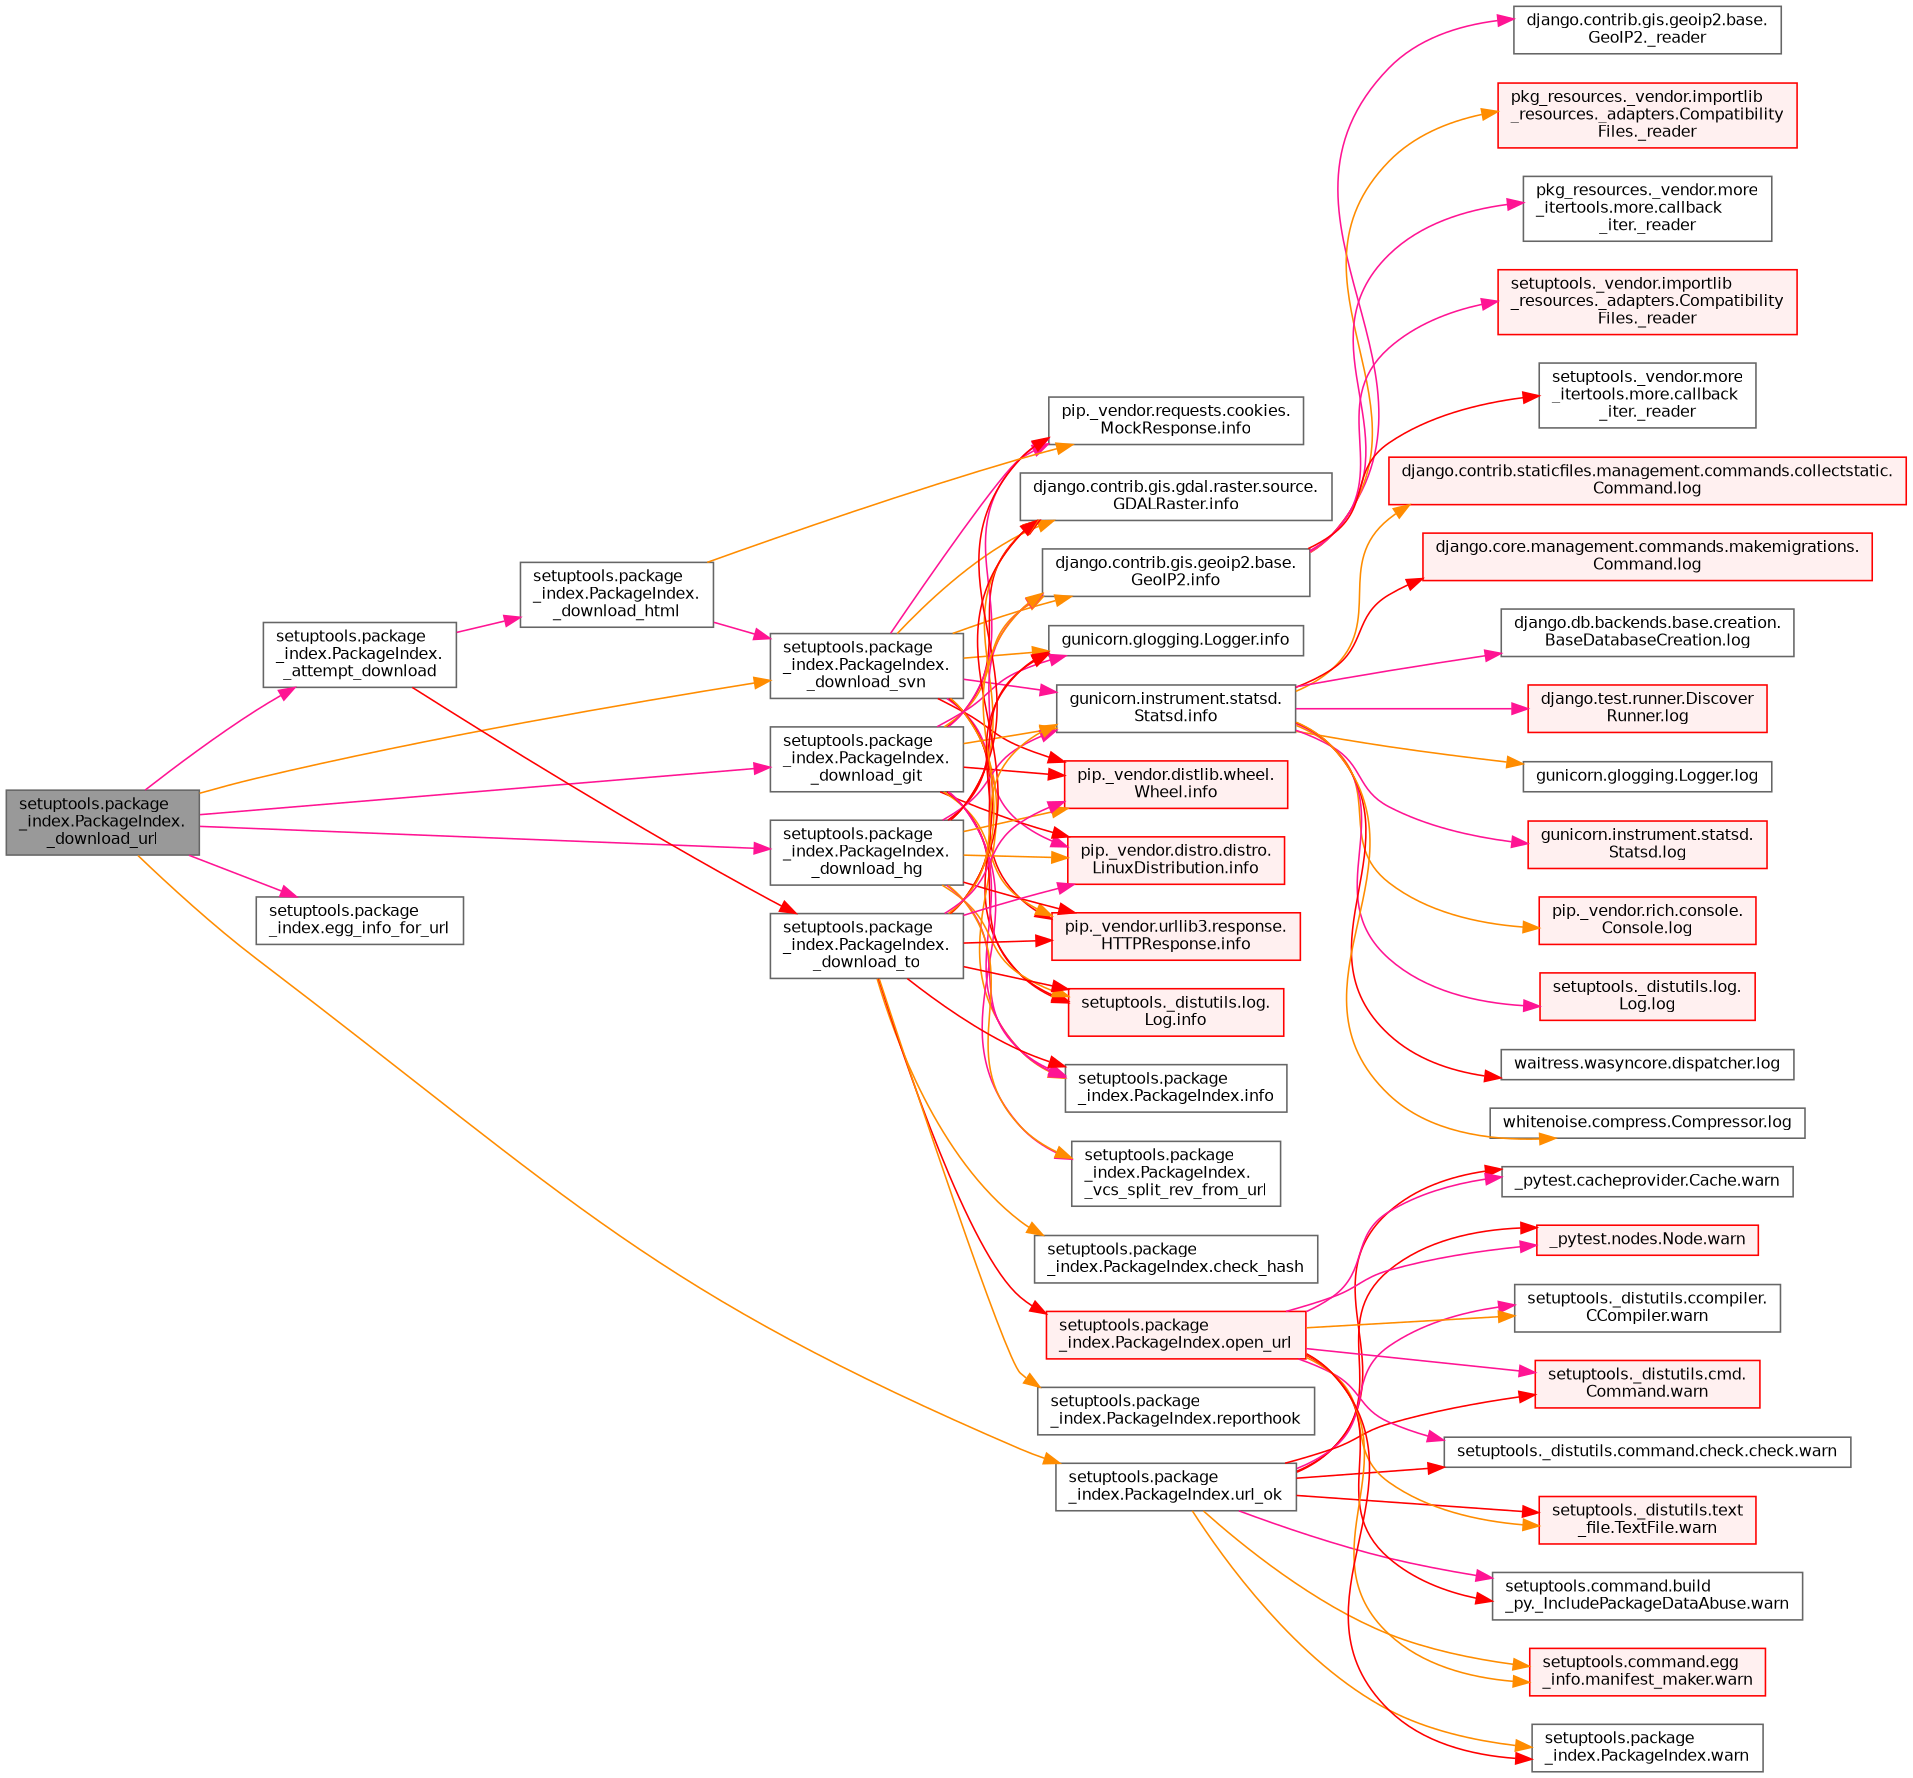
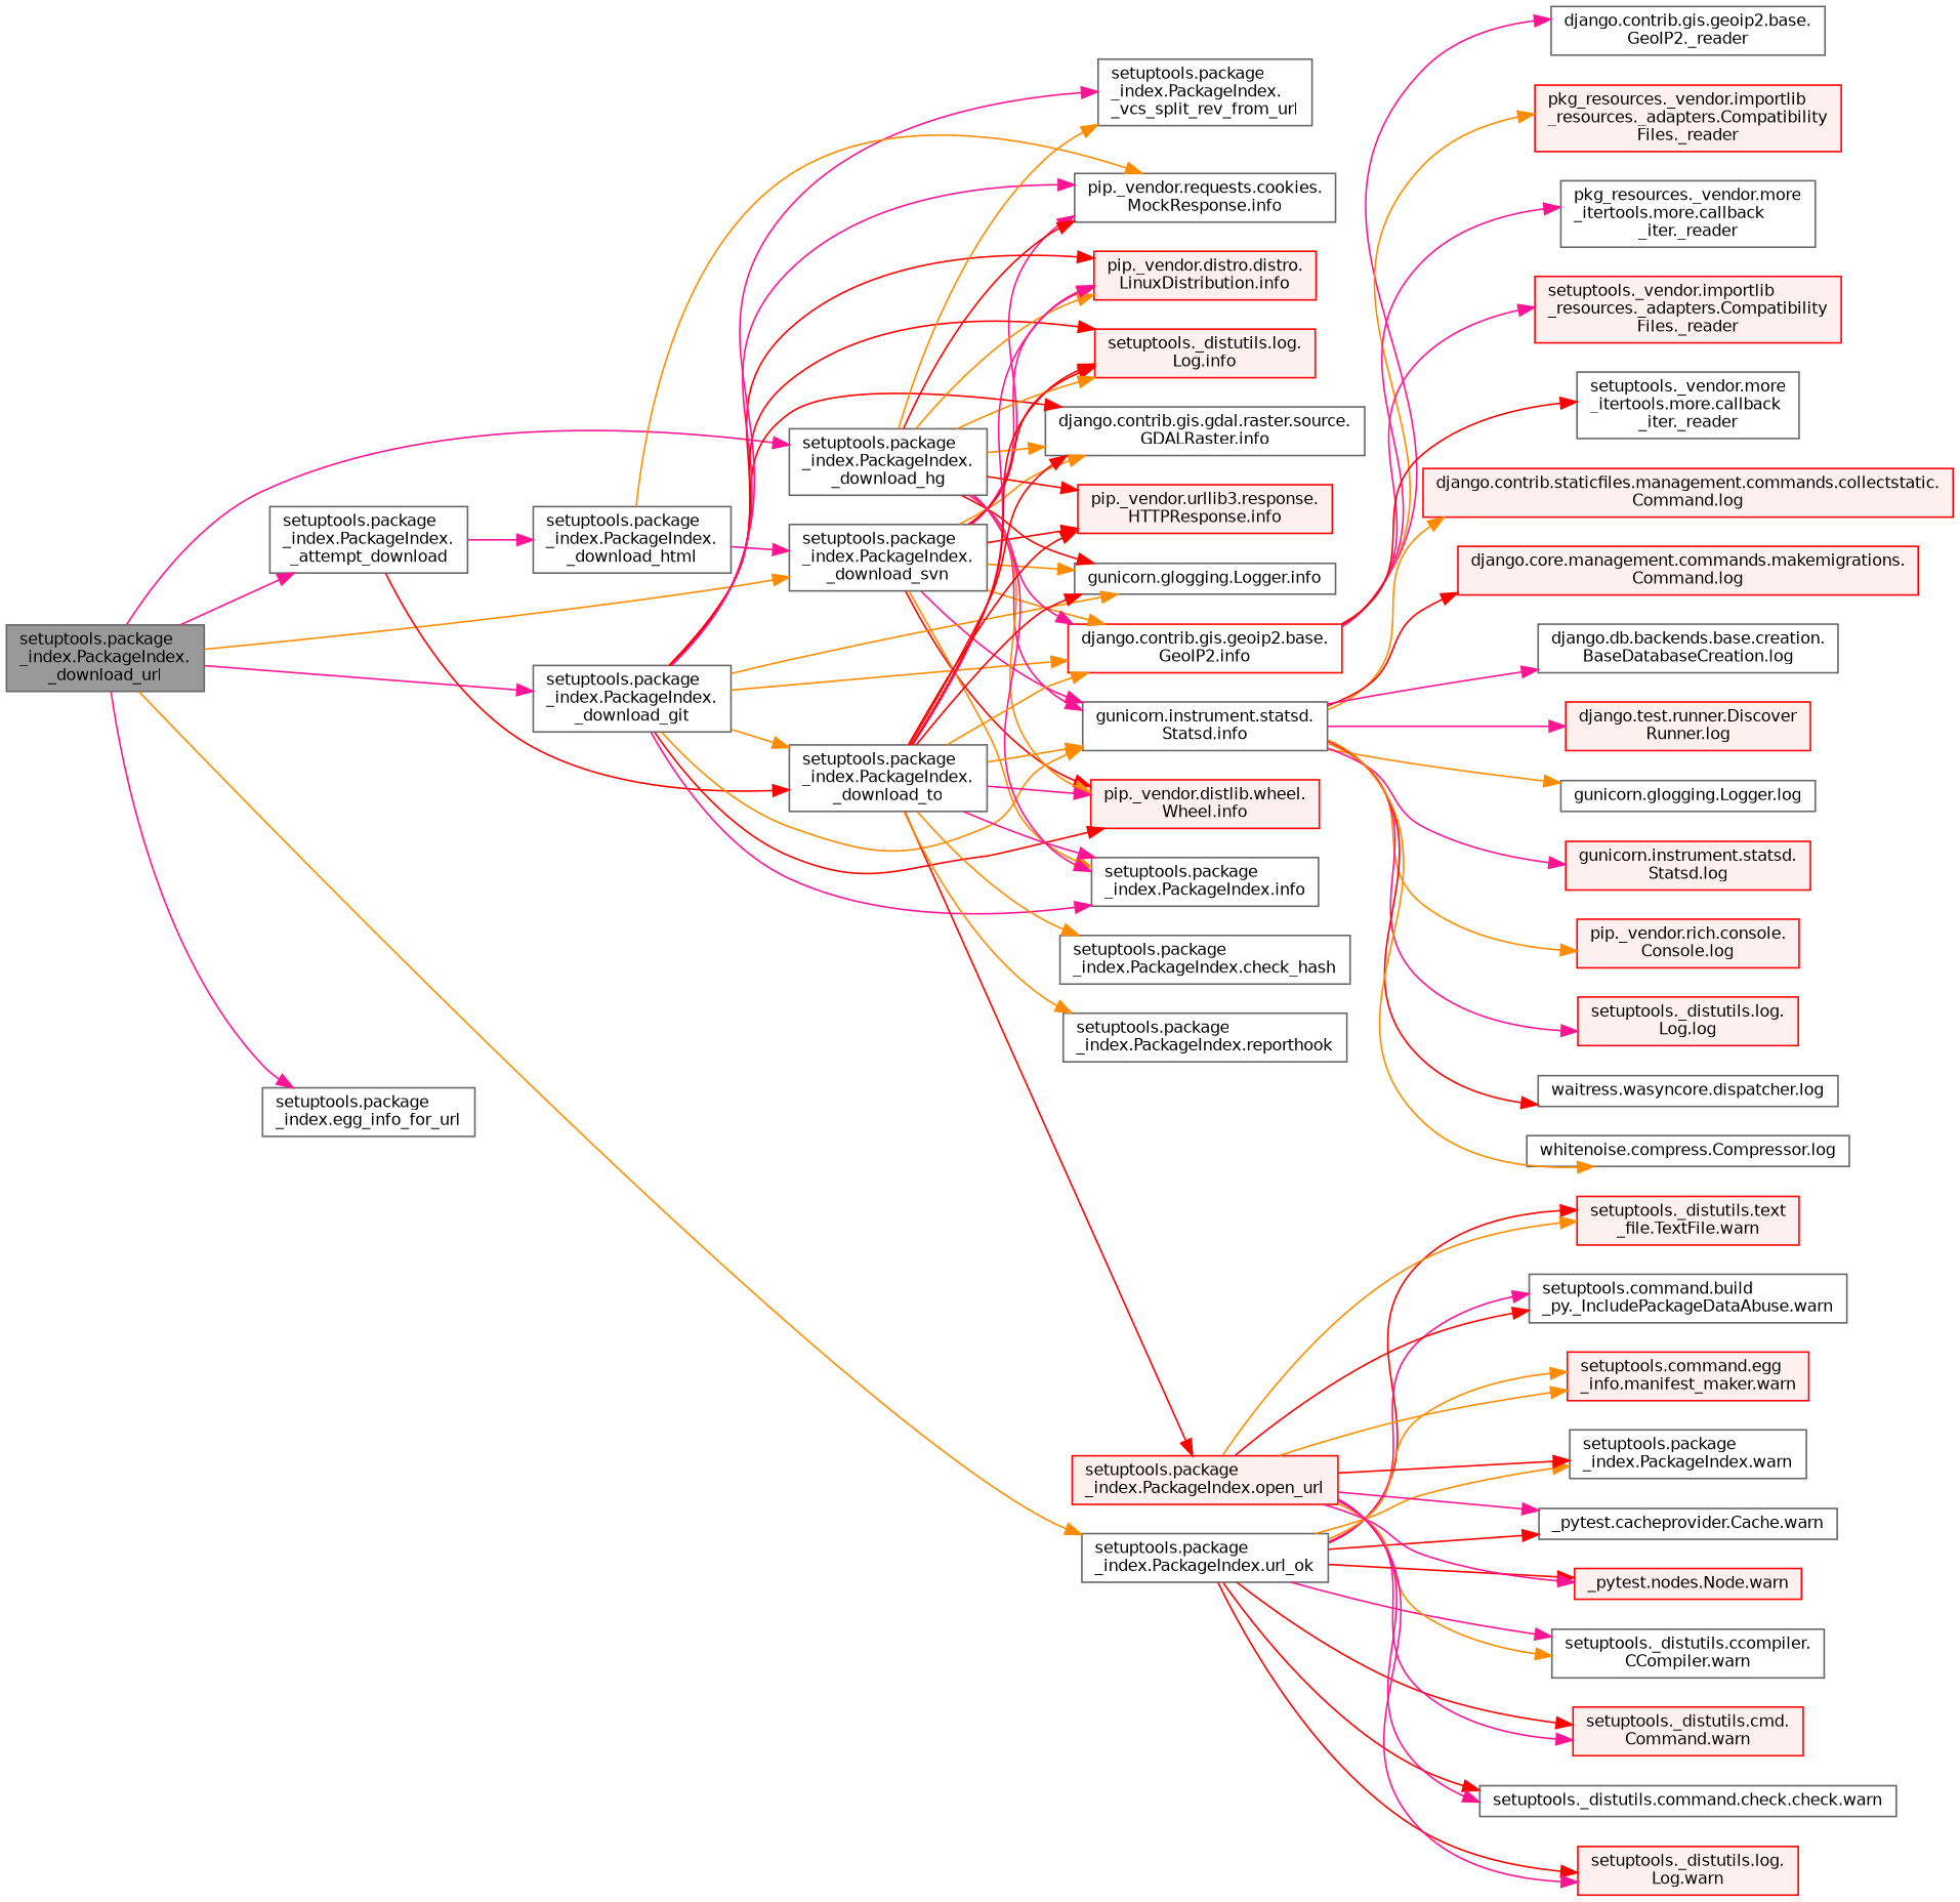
  digraph {
    rankdir=LR
    node [color=grey40 fillcolor=white fontname=Helvetica fontsize=10 shape=box style=filled]
    edge [color=deeppink fontname=Helvetica fontsize=10 labelfontname=Helvetica labelfontsize=10 style=solid]
    n1 [color=gray40 fillcolor=grey60 fontcolor=black height=0.2 label="setuptools.package\l_index.PackageIndex.\l_download_url" width=0.4]
    n2 [height=0.2 label="setuptools.package\l_index.PackageIndex.\l_attempt_download" width=0.4]
    n3 [height=0.2 label="setuptools.package\l_index.PackageIndex.\l_download_svn" width=0.4]
    n4 [height=0.2 label="setuptools.package\l_index.PackageIndex.\l_download_git" width=0.4]
    n5 [height=0.2 label="setuptools.package\l_index.PackageIndex.\l_download_hg" width=0.4]
    n6 [height=0.2 label="setuptools.package\l_index.egg_info_for_url" width=0.4]
    n7 [height=0.2 label="setuptools.package\l_index.PackageIndex.url_ok" width=0.4]
    n8 [height=0.2 label="setuptools.package\l_index.PackageIndex.\l_download_html" width=0.4]
    n9 [height=0.2 label="setuptools.package\l_index.PackageIndex.\l_download_to" width=0.4]
    n10 [height=0.2 label="django.contrib.gis.gdal.raster.source.\lGDALRaster.info" width=0.4]
-   n11 [height=0.2 label="django.contrib.gis.geoip2.base.\lGeoIP2.info" width=0.4]
+   n11 [color=red height=0.2 label="django.contrib.gis.geoip2.base.\lGeoIP2.info" width=0.4]
    n12 [height=0.2 label="gunicorn.glogging.Logger.info" width=0.4]
    n13 [height=0.2 label="gunicorn.instrument.statsd.\lStatsd.info" width=0.4]
    n14 [color=red fillcolor="#FFF0F0" height=0.2 label="pip._vendor.distlib.wheel.\lWheel.info" width=0.4]
    n15 [color=red fillcolor="#FFF0F0" height=0.2 label="pip._vendor.distro.distro.\lLinuxDistribution.info" width=0.4]
    n16 [height=0.2 label="pip._vendor.requests.cookies.\lMockResponse.info" width=0.4]
    n17 [color=red fillcolor="#FFF0F0" height=0.2 label="pip._vendor.urllib3.response.\lHTTPResponse.info" width=0.4]
    n18 [color=red fillcolor="#FFF0F0" height=0.2 label="setuptools._distutils.log.\lLog.info" width=0.4]
    n19 [height=0.2 label="setuptools.package\l_index.PackageIndex.info" width=0.4]
    n20 [height=0.2 label="setuptools.package\l_index.PackageIndex.\l_vcs_split_rev_from_url" width=0.4]
    n21 [height=0.2 label="_pytest.cacheprovider.Cache.warn" width=0.4]
    n22 [color=red fillcolor="#FFF0F0" height=0.2 label="_pytest.nodes.Node.warn" width=0.4]
    n23 [height=0.2 label="setuptools._distutils.ccompiler.\lCCompiler.warn" width=0.4]
    n24 [color=red fillcolor="#FFF0F0" height=0.2 label="setuptools._distutils.cmd.\lCommand.warn" width=0.4]
    n25 [height=0.2 label="setuptools._distutils.command.check.check.warn" width=0.4]
+   n26 [color=red fillcolor="#FFF0F0" height=0.2 label="setuptools._distutils.log.\lLog.warn" width=0.4]
    n27 [color=red fillcolor="#FFF0F0" height=0.2 label="setuptools._distutils.text\l_file.TextFile.warn" width=0.4]
    n28 [height=0.2 label="setuptools.command.build\l_py._IncludePackageDataAbuse.warn" width=0.4]
    n29 [color=red fillcolor="#FFF0F0" height=0.2 label="setuptools.command.egg\l_info.manifest_maker.warn" width=0.4]
    n30 [height=0.2 label="setuptools.package\l_index.PackageIndex.warn" width=0.4]
    n31 [height=0.2 label="setuptools.package\l_index.PackageIndex.check_hash" width=0.4]
    n32 [color=red fillcolor="#FFF0F0" height=0.2 label="setuptools.package\l_index.PackageIndex.open_url" width=0.4]
    n33 [height=0.2 label="setuptools.package\l_index.PackageIndex.reporthook" width=0.4]
    n34 [height=0.2 label="django.contrib.gis.geoip2.base.\lGeoIP2._reader" width=0.4]
    n35 [color=red fillcolor="#FFF0F0" height=0.2 label="pkg_resources._vendor.importlib\l_resources._adapters.Compatibility\lFiles._reader" width=0.4]
    n36 [height=0.2 label="pkg_resources._vendor.more\l_itertools.more.callback\l_iter._reader" width=0.4]
    n37 [color=red fillcolor="#FFF0F0" height=0.2 label="setuptools._vendor.importlib\l_resources._adapters.Compatibility\lFiles._reader" width=0.4]
    n38 [height=0.2 label="setuptools._vendor.more\l_itertools.more.callback\l_iter._reader" width=0.4]
    n39 [color=red fillcolor="#FFF0F0" height=0.2 label="django.contrib.staticfiles.management.commands.collectstatic.\lCommand.log" width=0.4]
    n40 [color=red fillcolor="#FFF0F0" height=0.2 label="django.core.management.commands.makemigrations.\lCommand.log" width=0.4]
    n41 [height=0.2 label="django.db.backends.base.creation.\lBaseDatabaseCreation.log" width=0.4]
    n42 [color=red fillcolor="#FFF0F0" height=0.2 label="django.test.runner.Discover\lRunner.log" width=0.4]
    n43 [height=0.2 label="gunicorn.glogging.Logger.log" width=0.4]
    n44 [color=red fillcolor="#FFF0F0" height=0.2 label="gunicorn.instrument.statsd.\lStatsd.log" width=0.4]
    n45 [color=red fillcolor="#FFF0F0" height=0.2 label="pip._vendor.rich.console.\lConsole.log" width=0.4]
    n46 [color=red fillcolor="#FFF0F0" height=0.2 label="setuptools._distutils.log.\lLog.log" width=0.4]
    n47 [height=0.2 label="waitress.wasyncore.dispatcher.log" width=0.4]
    n48 [height=0.2 label="whitenoise.compress.Compressor.log" width=0.4]
    n1 -> n2
    n1 -> n3 [color=darkorange]
    n1 -> n4
    n1 -> n5
    n1 -> n6
    n1 -> n7 [color=darkorange]
    n2 -> n8
    n2 -> n9 [color=red]
    n3 -> n10 [color=darkorange]
    n3 -> n11 [color=darkorange]
    n3 -> n12 [color=darkorange]
    n3 -> n13
    n3 -> n14 [color=red]
    n3 -> n15
    n3 -> n16
    n3 -> n17 [color=red]
    n3 -> n18 [color=red]
    n3 -> n19 [color=darkorange]
    n4 -> n10 [color=red]
    n4 -> n11 [color=darkorange]
-   n4 -> n12
+   n4 -> n12 [color=darkorange]
    n4 -> n13 [color=darkorange]
    n4 -> n14 [color=red]
    n4 -> n15 [color=red]
    n4 -> n16
-   n4 -> n17 [color=darkorange]
+   n4 -> n9 [color=darkorange]
    n4 -> n18 [color=red]
    n4 -> n19
    n4 -> n20
    n5 -> n10 [color=darkorange]
    n5 -> n11
    n5 -> n12 [color=red]
    n5 -> n13
    n5 -> n14 [color=darkorange]
    n5 -> n15 [color=darkorange]
    n5 -> n16 [color=red]
    n5 -> n17 [color=red]
    n5 -> n18 [color=darkorange]
    n5 -> n19
    n5 -> n20 [color=darkorange]
    n7 -> n21 [color=red]
    n7 -> n22 [color=red]
    n7 -> n23
    n7 -> n24 [color=red]
    n7 -> n25 [color=red]
+   n7 -> n26 [color=red]
    n7 -> n27 [color=red]
    n7 -> n28
    n7 -> n29 [color=darkorange]
    n7 -> n30 [color=darkorange]
    n8 -> n3
    n8 -> n16 [color=darkorange]
    n9 -> n10 [color=red]
    n9 -> n11 [color=darkorange]
    n9 -> n12 [color=red]
    n9 -> n13 [color=darkorange]
    n9 -> n14
    n9 -> n15
    n9 -> n17 [color=red]
    n9 -> n18 [color=red]
-   n9 -> n19 [color=red]
+   n9 -> n19
    n9 -> n31 [color=darkorange]
    n9 -> n32 [color=red]
    n9 -> n33 [color=darkorange]
    n11 -> n34
    n11 -> n35 [color=darkorange]
    n11 -> n36
    n11 -> n37
    n11 -> n38 [color=red]
    n13 -> n39 [color=darkorange]
    n13 -> n40 [color=red]
    n13 -> n41
    n13 -> n42
    n13 -> n43 [color=darkorange]
    n13 -> n44
    n13 -> n45 [color=darkorange]
    n13 -> n46
    n13 -> n47 [color=red]
    n13 -> n48 [color=darkorange]
    n32 -> n21
    n32 -> n22
    n32 -> n23 [color=darkorange]
    n32 -> n24
    n32 -> n25
+   n32 -> n26
    n32 -> n27 [color=darkorange]
    n32 -> n28 [color=red]
    n32 -> n29 [color=darkorange]
    n32 -> n30 [color=red]
  }
